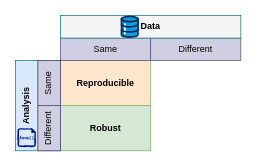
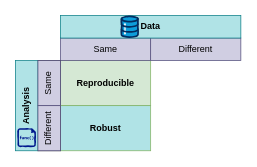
  <mxCell id="0" />
  <mxCell id="1" parent="0" />
- <mxCell id="2" value="Reproducible" style="rounded=0;whiteSpace=wrap;html=1;fillColor=#ffe6cc;strokeColor=#82b366;sketchStyle=comic;fontStyle=1;glass=0;shadow=0;" vertex="1" parent="1"><mxGeometry x="80" y="80" width="120" height="60" as="geometry" /></mxCell>
- <mxCell id="3" value="Robust" style="rounded=0;whiteSpace=wrap;html=1;fillColor=#d5e8d4;strokeColor=#82b366;sketchStyle=comic;fontStyle=1;glass=0;shadow=0;" vertex="1" parent="1"><mxGeometry x="80" y="140" width="120" height="60" as="geometry" /></mxCell>
+ <mxCell id="2" value="Reproducible" style="rounded=0;whiteSpace=wrap;html=1;fillColor=#d5e8d4;strokeColor=#82b366;sketchStyle=comic;fontStyle=1;glass=0;shadow=0;" vertex="1" parent="1"><mxGeometry x="80" y="80" width="120" height="60" as="geometry" /></mxCell>
+ <mxCell id="3" value="Robust" style="rounded=0;whiteSpace=wrap;html=1;fillColor=#b0e3e6;strokeColor=#82b366;sketchStyle=comic;fontStyle=1;glass=0;shadow=0;" vertex="1" parent="1"><mxGeometry x="80" y="140" width="120" height="60" as="geometry" /></mxCell>
  <mxCell id="4" value="Same" style="rounded=0;whiteSpace=wrap;html=1;fillColor=#d0cee2;strokeColor=#56517e;sketchStyle=comic;glass=0;shadow=0;" vertex="1" parent="1"><mxGeometry x="80" y="50" width="120" height="30" as="geometry" /></mxCell>
  <mxCell id="5" value="Different" style="rounded=0;whiteSpace=wrap;html=1;fillColor=#d0cee2;strokeColor=#56517e;sketchStyle=comic;glass=0;shadow=0;" vertex="1" parent="1"><mxGeometry x="200" y="50" width="120" height="30" as="geometry" /></mxCell>
  <mxCell id="6" value="Same" style="rounded=0;whiteSpace=wrap;html=1;textDirection=vertical-rl;rotation=-180;sketchStyle=comic;glass=0;shadow=0;" vertex="1" parent="1"><mxGeometry x="50" y="80" width="30" height="60" as="geometry" /></mxCell>
  <mxCell id="7" value="Different" style="rounded=0;whiteSpace=wrap;html=1;textDirection=vertical-rl;rotation=-180;sketchStyle=comic;glass=0;shadow=0;" vertex="1" parent="1"><mxGeometry x="50" y="140" width="30" height="60" as="geometry" /></mxCell>
- <mxCell id="8" value="Analysis" style="rounded=0;whiteSpace=wrap;html=1;textDirection=vertical-rl;rotation=-180;fillColor=#dae8fc;strokeColor=#0e8088;sketchStyle=comic;fontStyle=1;glass=0;shadow=0;" vertex="1" parent="1"><mxGeometry x="20" y="80" width="30" height="120" as="geometry" /></mxCell>
- <mxCell id="9" value="Data" style="rounded=0;whiteSpace=wrap;html=1;fillColor=#f5f5f5;strokeColor=#0e8088;sketchStyle=comic;fontStyle=1;glass=0;shadow=0;" vertex="1" parent="1"><mxGeometry x="80" y="20" width="240" height="30" as="geometry" /></mxCell>
+ <mxCell id="8" value="Analysis" style="rounded=0;whiteSpace=wrap;html=1;textDirection=vertical-rl;rotation=-180;fillColor=#b0e3e6;strokeColor=#0e8088;sketchStyle=comic;fontStyle=1;glass=0;shadow=0;" vertex="1" parent="1"><mxGeometry x="20" y="80" width="30" height="120" as="geometry" /></mxCell>
+ <mxCell id="9" value="Data" style="rounded=0;whiteSpace=wrap;html=1;fillColor=#b0e3e6;strokeColor=#0e8088;sketchStyle=comic;fontStyle=1;glass=0;shadow=0;" vertex="1" parent="1"><mxGeometry x="80" y="20" width="240" height="30" as="geometry" /></mxCell>
  <mxCell id="10" value="Same" style="rounded=0;whiteSpace=wrap;html=1;textDirection=vertical-rl;rotation=-180;fillColor=#d0cee2;strokeColor=#56517e;sketchStyle=comic;glass=0;shadow=0;" vertex="1" parent="1"><mxGeometry x="50" y="80" width="30" height="60" as="geometry" /></mxCell>
  <mxCell id="11" value="Different" style="rounded=0;whiteSpace=wrap;html=1;textDirection=vertical-rl;rotation=-180;fillColor=#d0cee2;strokeColor=#56517e;sketchStyle=comic;glass=0;shadow=0;" vertex="1" parent="1"><mxGeometry x="50" y="140" width="30" height="60" as="geometry" /></mxCell>
  <mxCell id="12" value="" style="aspect=fixed;pointerEvents=1;shadow=0;dashed=0;html=1;strokeColor=none;labelPosition=center;verticalLabelPosition=bottom;verticalAlign=top;align=center;fillColor=#00188D;shape=mxgraph.mscae.enterprise.code_file;sketchStyle=comic;sketch=1;curveFitting=1;jiggle=2;" vertex="1" parent="1"><mxGeometry x="22.75" y="170" width="24.5" height="25" as="geometry" /></mxCell>
  <mxCell id="13" value="" style="verticalLabelPosition=bottom;aspect=fixed;html=1;shape=mxgraph.salesforce.data;sketchStyle=comic;sketch=1;curveFitting=1;jiggle=2;" vertex="1" parent="1"><mxGeometry x="160" y="20" width="24.3" height="30" as="geometry" /></mxCell>
